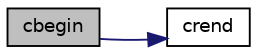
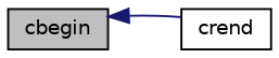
  digraph {
    rankdir=LR
    node [color=black fontname=Helvetica fontsize=10 shape=record]
    n1 [fillcolor=grey75 fontcolor=black height=0.2 label=cbegin style=filled width=0.4]
    n2 [height=0.2 label=crend width=0.4]
-   n1 -> n2 [color=midnightblue fontname=Helvetica fontsize=10 labelfontname=Helvetica labelfontsize=10 style=solid]
+   n2 -> n1 [color=midnightblue fontname=Helvetica fontsize=10 labelfontname=Helvetica labelfontsize=10 style=solid]
  }
